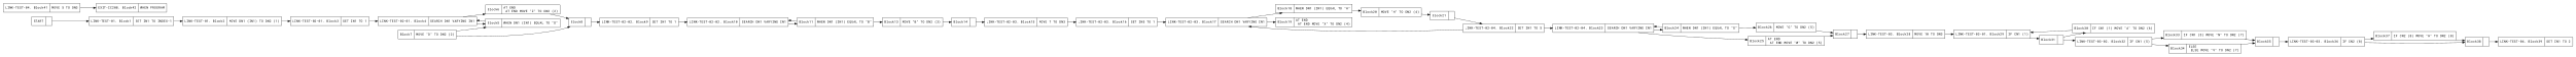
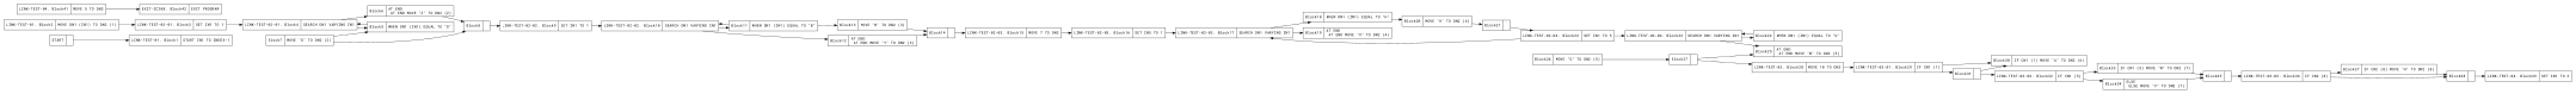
  digraph {
    fontname="Roboto Mono"
    rankdir=LR
    node [fontname="Roboto Mono" shape=record]
    edge [arrowtail=empty fontname="Roboto Mono"]
    n1 [label="{START|}"]
-   n2 [label="{LINK-TEST-01. Block1|    SET IN1 TO INDEX-1\l}"]
+   n2 [label="{LINK-TEST-01. Block1|    START IN1 TO INDEX-1\l}"]
    n3 [label="{LINK-TEST-01. Block2|    MOVE DN1 (IN1) TO DN2 (1)\l}"]
    n4 [label="{LINK-TEST-02-01. Block3|    SET IN1 TO 1\l}"]
    n5 [label="{LINK-TEST-02-01. Block4|    SEARCH DN1 VARYING IN1\l}"]
    n6 [label="{Block5|        WHEN DN1 (IN1) EQUAL TO \"D\"\l}"]
    n7 [label="{Block6|        AT END\l        AT END MOVE \"Z\" TO DN2 (2)\l}"]
    n8 [label="{Block8|}"]
    n9 [label="{Block7|            MOVE \"D\" TO DN2 (2)\l}"]
    n10 [label="{LINK-TEST-02-02. Block9|    SET IN1 TO 1\l}"]
    n11 [label="{LINK-TEST-02-02. Block10|    SEARCH DN1 VARYING IN1\l}"]
    n12 [label="{Block11|        WHEN DN1 (IN1) EQUAL TO \"B\"\l}"]
+   n13 [label="{Block12|        AT END\l        AT END MOVE \"Y\" TO DN2 (3)\l}"]
    n14 [label="{Block13|            MOVE \"B\" TO DN2 (3)\l}"]
    n15 [label="{Block14|}"]
    n16 [label="{LINK-TEST-02-03. Block15|    MOVE 7 TO DN3\l}"]
    n17 [label="{LINK-TEST-02-03. Block16|    SET IN5 TO 1\l}"]
    n18 [label="{LINK-TEST-02-03. Block17|    SEARCH DN1 VARYING IN1\l}"]
    n19 [label="{Block18|        WHEN DN1 (IN1) EQUAL TO \"H\"\l}"]
    n20 [label="{Block19|        AT END\l        AT END MOVE \"X\" TO DN2 (4)\l}"]
    n21 [label="{Block20|            MOVE \"H\" TO DN2 (4)\l}"]
    n22 [label="{Block21|}"]
    n23 [label="{LINK-TEST-02-04. Block22|    SET IN1 TO 5\l}"]
    n24 [label="{LINK-TEST-02-04. Block23|    SEARCH DN1 VARYING IN1\l}"]
    n25 [label="{Block24|        WHEN DN1 (IN1) EQUAL TO \"G\"\l}"]
    n26 [label="{Block25|        AT END\l        AT END MOVE \"W\" TO DN2 (5)\l}"]
    n27 [label="{Block26|            MOVE \"G\" TO DN2 (5)\l}"]
    n28 [label="{Block27|}"]
    n29 [label="{LINK-TEST-03. Block28|    MOVE 10 TO DN3\l}"]
    n30 [label="{LINK-TEST-03-01. Block29|    IF CN1 (1)\l}"]
    n31 [label="{Block30|    IF CN1 (1)  MOVE \"A\" TO DN2 (6)\l}"]
    n32 [label="{Block31|}"]
    n33 [label="{LINK-TEST-03-02. Block32|    IF CN1 (5)\l}"]
    n34 [label="{Block33|    IF CN1 (5)  MOVE \"N\" TO DN2 (7)\l}"]
    n35 [label="{Block34|        ELSE\l        ELSE MOVE \"V\" TO DN2 (7)\l}"]
    n36 [label="{Block35|}"]
    n37 [label="{LINK-TEST-03-03. Block36|    IF CN2 (8)\l}"]
    n38 [label="{Block37|    IF CN2 (8) MOVE \"H\" TO DN2 (8)\l}"]
    n39 [label="{Block38|}"]
    n40 [label="{LINK-TEST-04. Block39|    SET IN1 TO 2\l}"]
    n41 [label="{LINK-TEST-04. Block41|    MOVE 5 TO DN3\l}"]
-   n42 [label="{EXIT-IC208. Block42|    WHEN PROGRAM\l}"]
+   n42 [label="{EXIT-IC208. Block42|    EXIT PROGRAM\l}"]
    n1 -> n2
-   n2 -> n3
    n3 -> n4
    n4 -> n5
    n5 -> n6
    n5 -> n7
    n6 -> n5
    n7 -> n8
    n8 -> n10
    n9 -> n6
    n9 -> n8
    n10 -> n11
    n11 -> n12
+   n11 -> n13
    n12 -> n11
    n12 -> n14
+   n13 -> n15
    n14 -> n15
    n15 -> n16
    n16 -> n17
    n17 -> n18
    n18 -> n19
    n18 -> n20
    n19 -> n21
    n21 -> n22
    n22 -> n23
    n23 -> n18
    n23 -> n24
    n24 -> n25
    n24 -> n26
    n25 -> n24
-   n25 -> n27
-   n26 -> n28
+   n28 -> n26
    n27 -> n28
    n28 -> n29
    n29 -> n30
-   n31 -> n30
+   n30 -> n31
    n30 -> n32
    n32 -> n31
    n32 -> n33
    n33 -> n34
    n33 -> n35
    n34 -> n36
    n35 -> n36
    n36 -> n37
    n37 -> n38
    n37 -> n39
    n38 -> n39
    n39 -> n40
    n41 -> n42
  }
